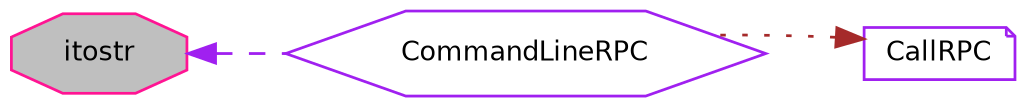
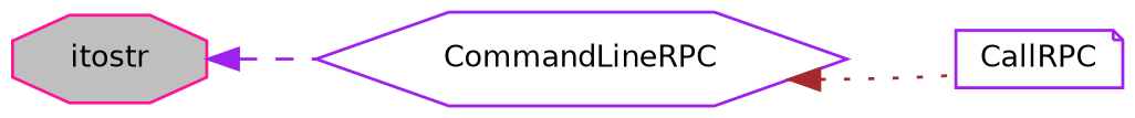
  digraph {
    rankdir=LR
    node [color=purple fillcolor=white fontname=Helvetica fontsize=10 style=filled]
    edge [dir=back fontname=Helvetica fontsize=10 labelfontname=Helvetica labelfontsize=10]
    n1 [color=deeppink fillcolor=grey75 fontcolor=black height=0.2 label=itostr shape=octagon width=0.4]
    n2 [height=0.2 label=CommandLineRPC shape=hexagon width=0.4]
    n3 [height=0.2 label=CallRPC shape=note width=0.4]
    n1 -> n2 [color=purple style=dashed]
-   n3 -> n2 [color=brown style=dotted]
+   n2 -> n3 [color=brown style=dotted]
  }
